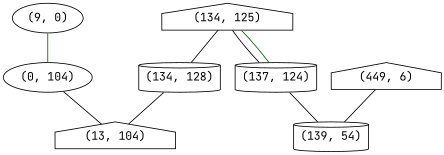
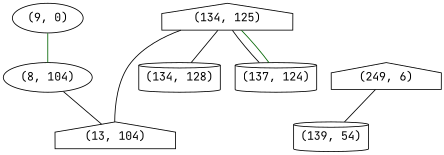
  graph {
    fontname="JetBrains Mono"
    node [fontname="JetBrains Mono" shape=house]
    edge [color=black fontname="JetBrains Mono" weight=1]
    n1 [label="(9, 0)" shape=ellipse]
-   "(8, 104)" [shape=ellipse label="(0, 104)"]
+   "(8, 104)" [shape=ellipse]
    "(13, 104)"
    n4 [label="(137, 124)" shape=cylinder]
    "(134, 125)"
    "(134, 128)" [shape=cylinder]
    "(139, 54)" [shape=cylinder]
-   "(249, 6)" [label="(449, 6)"]
+   "(249, 6)"
    n1 -- "(8, 104)" [color=darkgreen weight=4]
    "(8, 104)" -- "(13, 104)"
-   n4 -- "(139, 54)"
-   "(134, 128)" -- "(13, 104)"
+   "(134, 125)" -- "(13, 104)"
    "(134, 125)" -- n4
    "(134, 125)" -- n4 [color=darkgreen]
    "(134, 125)" -- "(134, 128)"
    "(249, 6)" -- "(139, 54)"
  }
